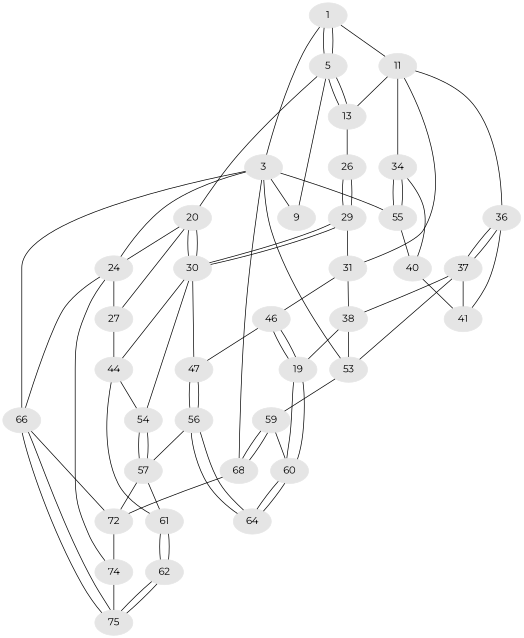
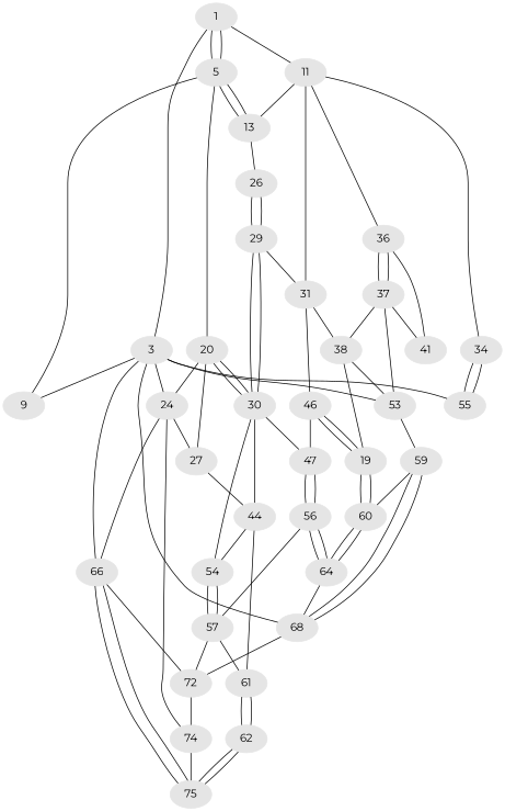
  graph {
    fontname=Montserrat
    node [color=gray90 fontname=Montserrat style=filled]
    edge [fontname=Montserrat]
    1 [super="+2"]
    3 [super="+4+14"]
    5 [super="+6"]
    11 [super="+12+33"]
    9
    24 [super="+25"]
    n7 [label=55 super="+45"]
    53 [super="+58"]
    66 [super="+67"]
    68 [super="+70+69"]
    13 [super="+23"]
    20 [super="+21"]
    31 [super="+32"]
    34
    36
    27 [super="+28"]
    74
-   40
    59
    72 [super="+73+76"]
    75
    26
    30 [super="+42"]
    38 [super="+39"]
    46
    37 [super="+52"]
    41
    29
    44 [super="+48"]
    47
    54
    62
    61
    56
    57 [super="+65"]
    n36 [label=19]
    60
    64
    1 -- 3 [weight=2]
    1 -- 5
    1 -- 5
    1 -- 11
    3 -- 9 [weight=2]
    3 -- 24
    3 -- n7 [weight=2]
    3 -- 53
    3 -- 66 [weight=2]
    3 -- 68
    5 -- 9
    5 -- 13 [weight=2]
    5 -- 13
    5 -- 20
    11 -- 13
    11 -- 31
    11 -- 34
    11 -- 36
    24 -- 66
    24 -- 27
    24 -- 74
-   n7 -- 40
    53 -- 59
    66 -- 72
    66 -- 75
    66 -- 75
    68 -- 72 [weight=3]
    13 -- 26
    20 -- 24
    20 -- 27
    20 -- 30
    20 -- 30
    31 -- 38
    31 -- 46
    34 -- n7
    34 -- n7
-   34 -- 40
    36 -- 37
    36 -- 37
    36 -- 41
    27 -- 44 [weight=2]
    74 -- 75
-   40 -- 41
    59 -- 68
    59 -- 68
    59 -- 60
    72 -- 74 [weight=2]
    26 -- 29
    26 -- 29
    30 -- 44
    30 -- 47
    30 -- 54
    38 -- 53
    38 -- n36
    46 -- 47
    46 -- n36
    46 -- n36
    37 -- 53
    37 -- 38
    37 -- 41
    29 -- 31
    29 -- 30
    29 -- 30
    44 -- 54
    44 -- 61
    47 -- 56
    47 -- 56
    54 -- 57
    54 -- 57
    62 -- 75
    62 -- 75
    61 -- 62
    61 -- 62
    56 -- 57
    56 -- 64
    56 -- 64
    57 -- 72
    57 -- 61
    n36 -- 60
    n36 -- 60
    60 -- 64
    60 -- 64
+   64 -- 68
  }
